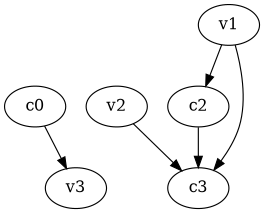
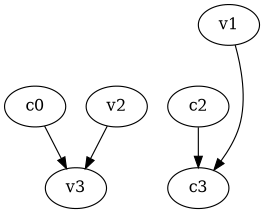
  strict digraph {
    edge [weight=1]
    n1 [label=c0]
    v3
    v1
    c2
    c3
    v2
    n1 -> v3
-   v1 -> c2
    v1 -> c3
    c2 -> c3
-   v2 -> c3
+   v2 -> v3
  }
